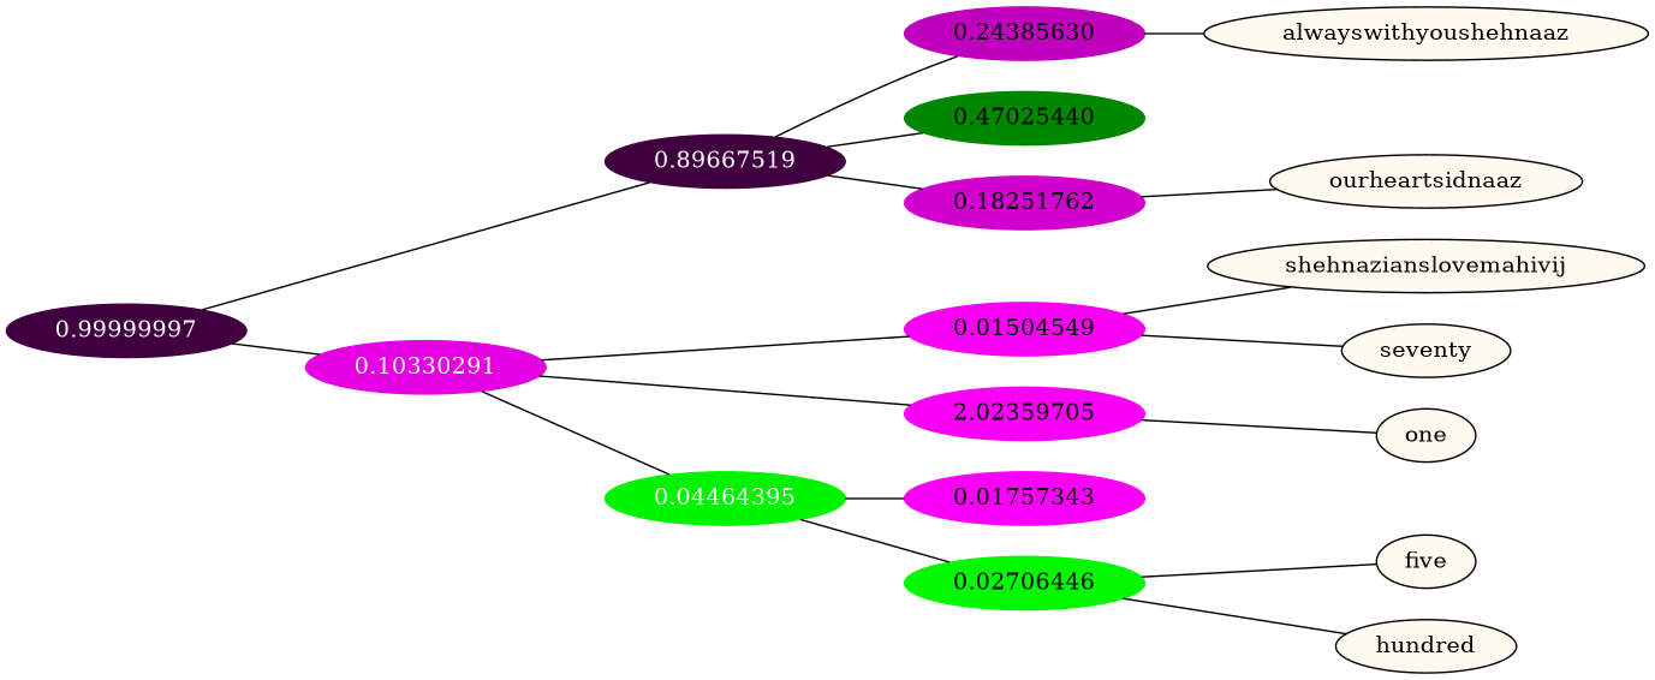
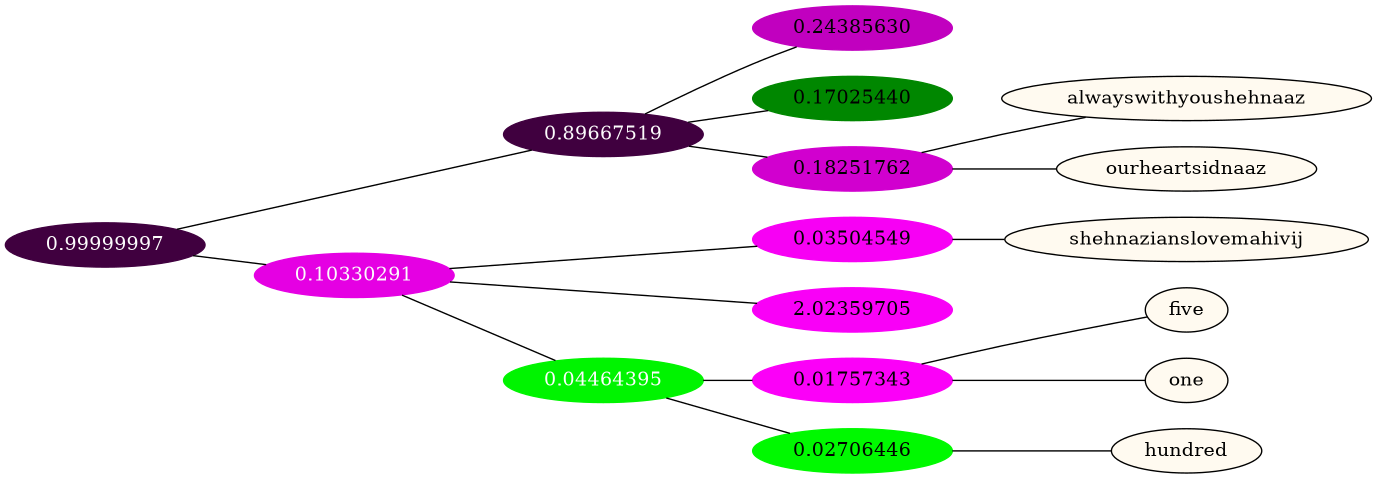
  graph {
    rankdir=LR
    node [color=black format=png nodesep=0.001 ordering=out overlap_scaling=0.01 ranksep=0.001 style=filled]
    n1 [fillcolor=floralwhite height=0.15 label=alwayswithyoushehnaaz style="filled,solid" width=0.15]
    n2 [fillcolor=floralwhite height=0.15 label=shehnazianslovemahivij style="filled,solid" width=0.15]
    n3 [fillcolor=floralwhite height=0.15 label=ourheartsidnaaz style="filled,solid" width=0.15]
    n4 [fillcolor=floralwhite height=0.15 label=five style="filled,solid" width=0.15]
    n5 [fillcolor=floralwhite height=0.15 label=hundred style="filled,solid" width=0.15]
-   n6 [fillcolor=floralwhite height=0.15 label=seventy style="filled,solid" width=0.15]
    n7 [fillcolor=floralwhite height=0.15 label=one style="filled,solid" width=0.15]
    n8 [color="0.835 1.000 0.756" fontcolor=black height=0.15 label=0.24385630 width=0.15]
-   n9 [color="0.334 1.000 0.530" fontcolor=black height=0.15 label=0.47025440 width=0.15]
+   n9 [color="0.334 1.000 0.530" fontcolor=black height=0.15 label=0.17025440 width=0.15]
    n10 [color="0.835 1.000 0.817" fontcolor=black height=0.15 label=0.18251762 width=0.15]
    n11 [color="0.835 1.000 0.982" fontcolor=black height=0.15 label=0.01757343 width=0.15]
    n12 [color="0.334 1.000 0.973" fontcolor=black height=0.15 label=0.02706446 width=0.15]
-   n13 [color="0.835 1.000 0.965" fontcolor=black height=0.15 label=0.01504549 width=0.15]
+   n13 [color="0.835 1.000 0.965" fontcolor=black height=0.15 label=0.03504549 width=0.15]
    n14 [color="0.835 1.000 0.976" fontcolor=black height=0.15 label=2.02359705 width=0.15]
    n15 [color="0.835 1.000 0.250" fontcolor=grey99 height=0.15 label=0.99999997 width=0.15]
    n16 [color="0.835 1.000 0.250" fontcolor=grey99 height=0.15 label=0.89667519 width=0.15]
    n17 [color="0.835 1.000 0.897" fontcolor=grey99 height=0.15 label=0.10330291 width=0.15]
    n18 [color="0.334 1.000 0.955" fontcolor=grey99 height=0.15 label=0.04464395 width=0.15]
    subgraph sub_1 {
      rank=same
      n1
      n2
      n3
      n4
      n5
-     n6
      n7
    }
    subgraph sub_2 {
      rank=same
      n8
      n9
      n10
      n11
      n12
      n13
      n14
    }
-   n8 -- n1
+   n10 -- n1
    n10 -- n3
-   n12 -- n4
+   n11 -- n4
    n12 -- n5
    n13 -- n2
-   n13 -- n6
-   n14 -- n7
+   n11 -- n7
    n15 -- n16
    n15 -- n17
    n16 -- n8
    n16 -- n9
    n16 -- n10
    n17 -- n13
    n17 -- n14
    n17 -- n18
    n18 -- n11
    n18 -- n12
  }
